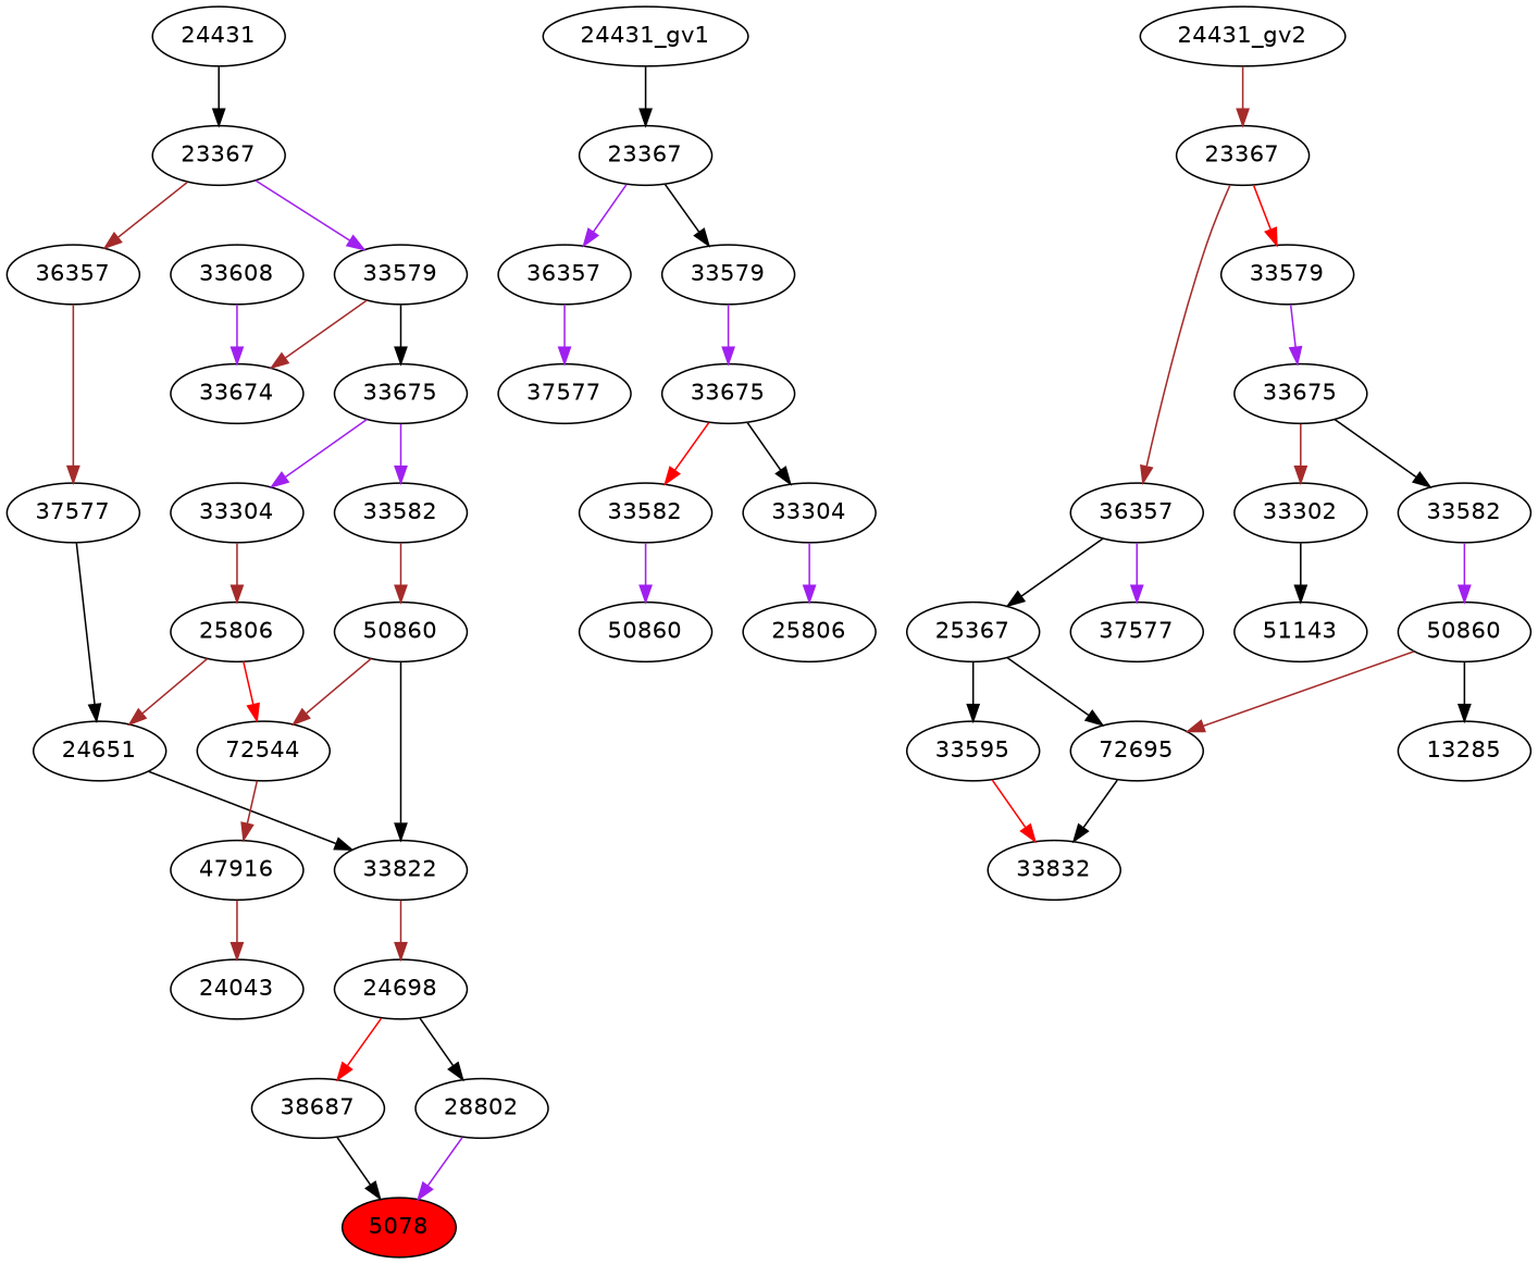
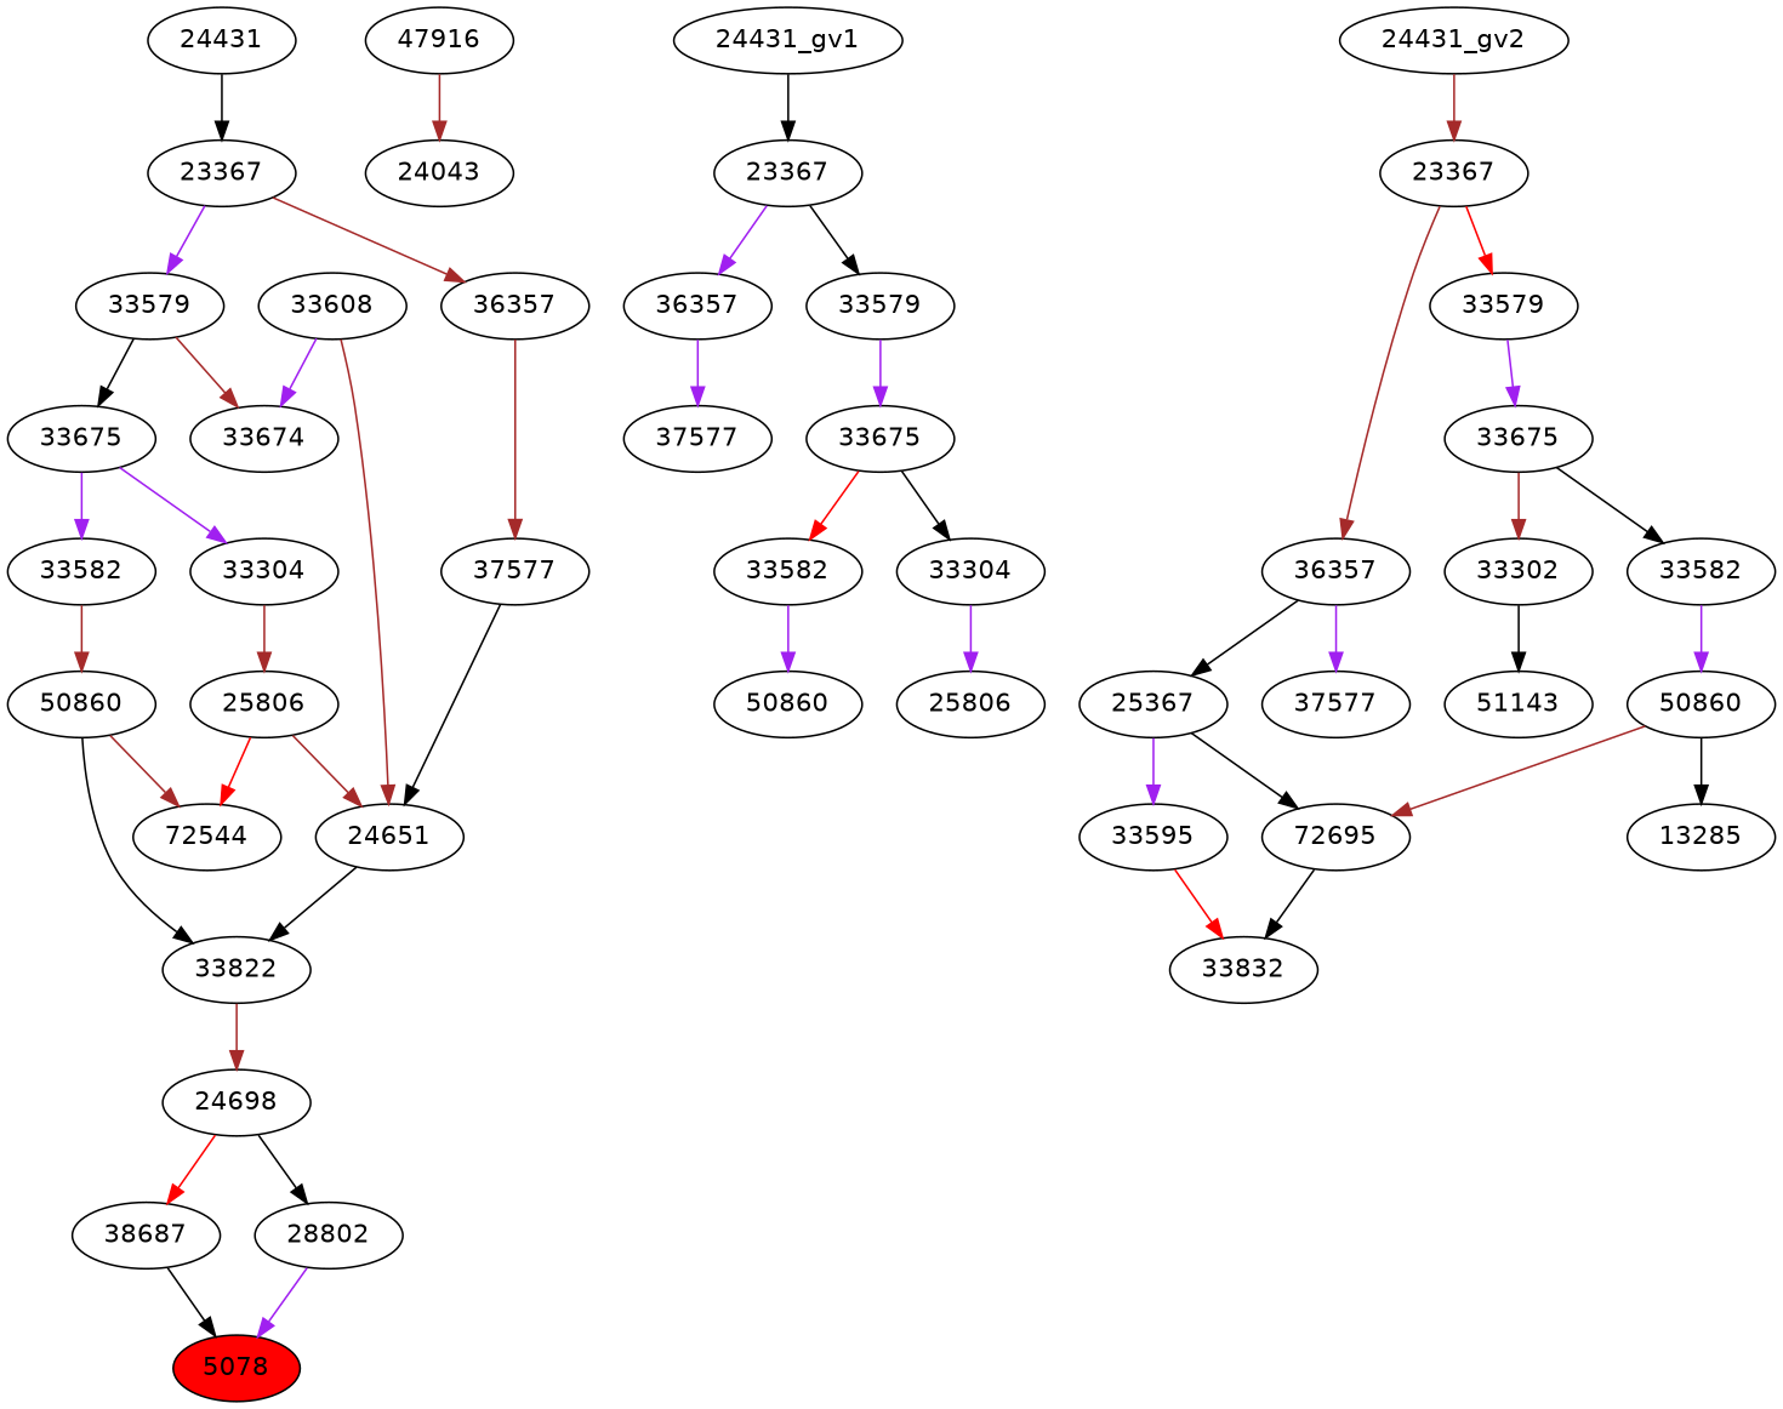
  strict digraph {
    fontname="DejaVu Sans"
    node [fontname="DejaVu Sans"]
    edge [color=black fontname="DejaVu Sans"]
    n1 [fillcolor=red label=5078 style=filled]
    n2 [label=38687]
    n3 [label=28802]
    n4 [label=24698]
    n5 [label=24043]
    n6 [label=33822]
    n7 [label=47916]
    n8 [label=24651]
    n9 [label=50860]
    n10 [label=72544]
    n11 [label=25806]
    n12 [label=33608]
    n13 [label=37577]
    n14 [label=33582]
    n15 [label=33304]
    n16 [label=33674]
    n17 [label=36357]
    n18 [label=33675]
    n19 [label=33579]
    n20 [label=23367]
    n21 [label=24431]
    n22 [label=50860]
    n23 [label=33582]
    n24 [label=25806]
    n25 [label=33304]
    n26 [label=37577]
    n27 [label=36357]
    n28 [label=33675]
    n29 [label=23367]
    n30 [label=33579]
    "24431_gv1"
    n32 [label=13285]
    n33 [label=50860]
    n34 [label=72695]
    n35 [label=33832]
    n36 [label=33595]
    n37 [label=51143]
    n38 [label=33302]
    n39 [label=25367]
    n40 [label=33582]
    n41 [label=33675]
    n42 [label=23367]
    n43 [label=36357]
    n44 [label=33579]
    n45 [label=37577]
    "24431_gv2"
    subgraph sub_1 {
      n1
      n2
      n3
      n4
      n5
      n6
      n7
      n8
      n9
      n10
      n11
      n12
      n13
      n14
      n15
      n16
      n17
      n18
      n19
      n20
      n21
    }
    subgraph sub_2 {
      n22
      n23
      n24
      n25
      n26
      n27
      n28
      n29
      n30
      "24431_gv1"
    }
    subgraph sub_3 {
      n32
      n33
      n34
      n35
      n36
      n37
      n38
      n39
      n40
      n41
      n42
      n43
      n44
      n45
      "24431_gv2"
    }
    n2 -> n1
    n3 -> n1 [color=purple]
    n4 -> n2 [color=red]
    n4 -> n3
    n6 -> n4 [color=brown]
    n7 -> n5 [color=brown]
    n8 -> n6
    n9 -> n6
    n9 -> n10 [color=brown]
-   n10 -> n7 [color=brown]
    n11 -> n8 [color=brown]
    n11 -> n10 [color=red]
+   n12 -> n8 [color=brown]
    n12 -> n16 [color=purple]
    n13 -> n8
    n14 -> n9 [color=brown]
    n15 -> n11 [color=brown]
    n17 -> n13 [color=brown]
    n18 -> n14 [color=purple]
    n18 -> n15 [color=purple]
    n19 -> n16 [color=brown]
    n19 -> n18
    n20 -> n17 [color=brown]
    n20 -> n19 [color=purple]
    n21 -> n20
    n23 -> n22 [color=purple]
    n25 -> n24 [color=purple]
    n27 -> n26 [color=purple]
    n28 -> n23 [color=red]
    n28 -> n25
    n29 -> n27 [color=purple]
    n29 -> n30
    n30 -> n28 [color=purple]
    "24431_gv1" -> n29
    n33 -> n32
    n33 -> n34 [color=brown]
    n34 -> n35
    n36 -> n35 [color=red]
    n38 -> n37
    n39 -> n34
-   n39 -> n36
+   n39 -> n36 [color=purple]
    n40 -> n33 [color=purple]
    n41 -> n38 [color=brown]
    n41 -> n40
    n42 -> n43 [color=brown]
    n42 -> n44 [color=red]
    n43 -> n39
    n43 -> n45 [color=purple]
    n44 -> n41 [color=purple]
    "24431_gv2" -> n42 [color=brown]
  }
